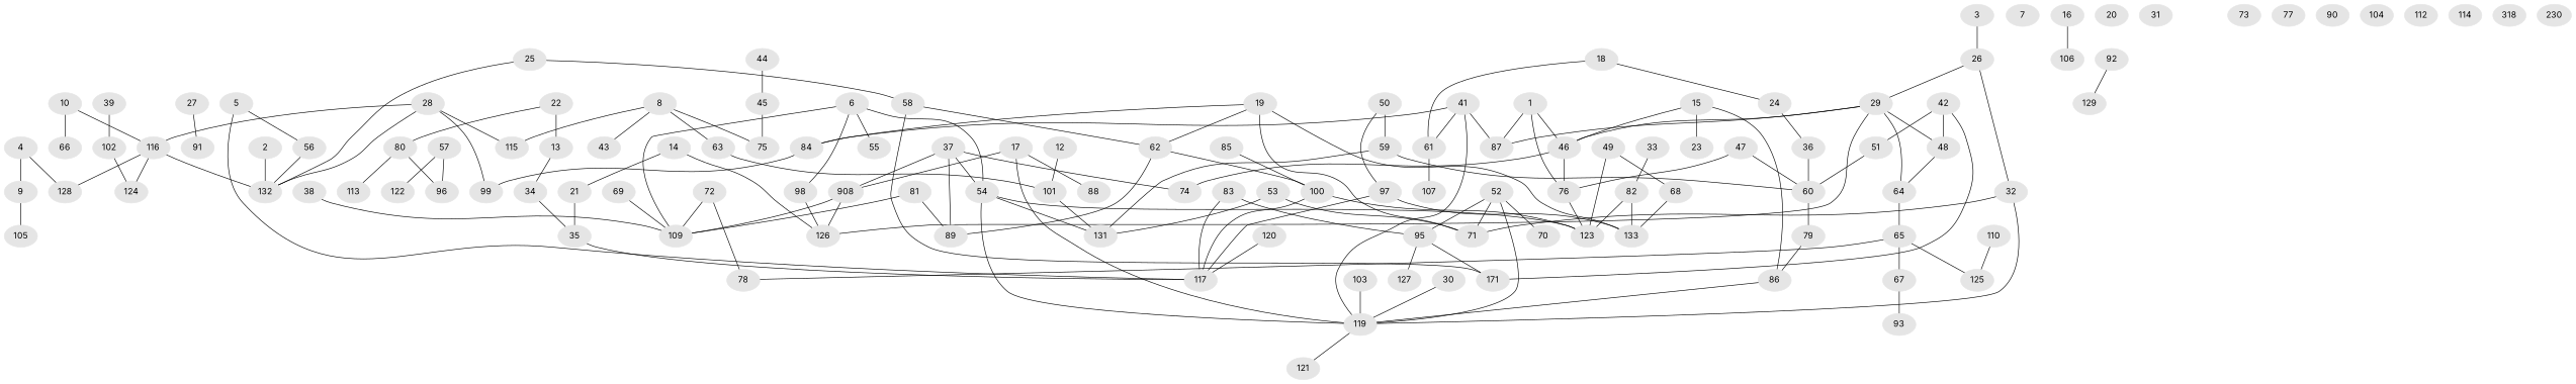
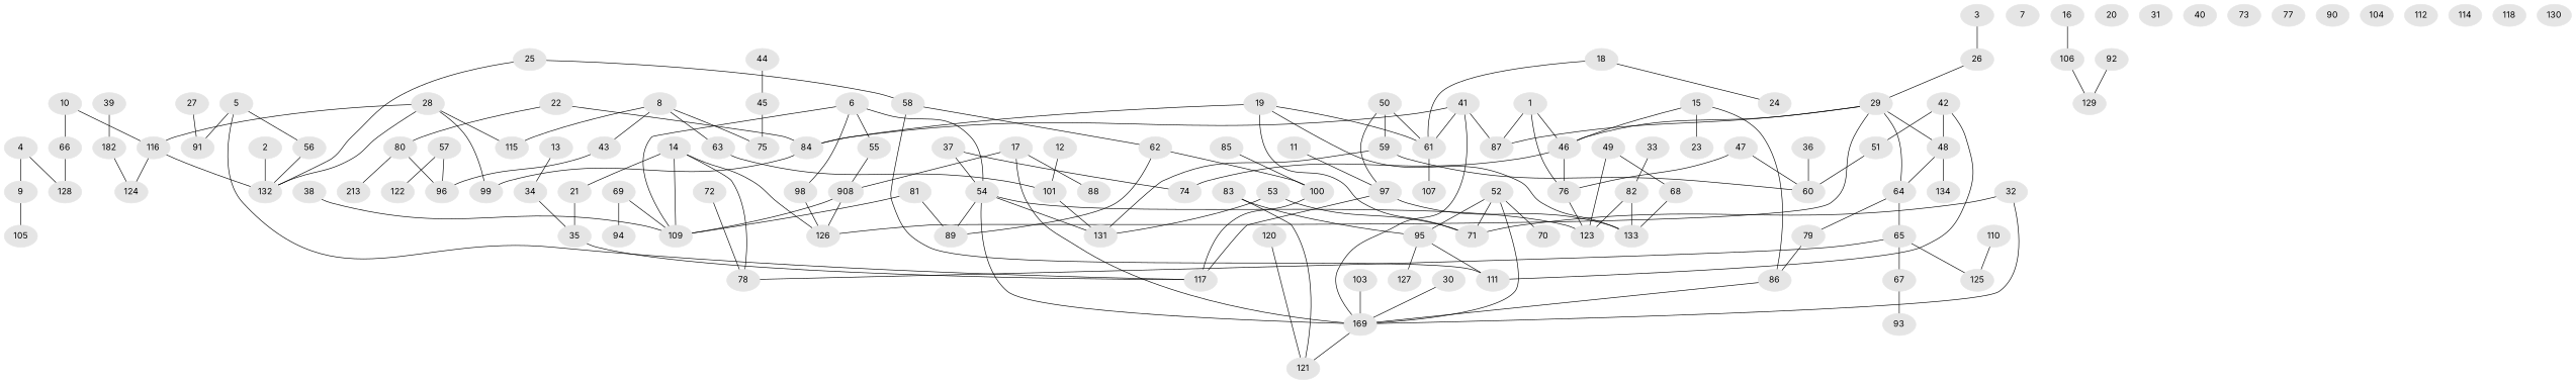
  graph {
    fontname=Inter
    node [color=gray90 fontname=Inter style=filled]
    edge [fontname=Inter]
    1
    46
    76
    87
    74
    123
    2
    132
    3
    26
    29
    32
    4
    9
    128
    105
    5
    56
    91
    117
    6
    54
    55
    98
    109
-   119
+   119 [label=169]
    131
    89
    126
    7
    8
    43
    63
    75
    115
    96
    101
    10
    66
    116
    124
+   11
    97
    133
    12
    13
    34
    35
    14
    21
    78
    15
    23
    86
    16
    106
    129
    17
    88
    n60 [label=908]
    121
    18
    24
    61
    36
    107
    19
    71
    84
    99
    20
    22
    80
-   113
+   113 [label=213]
    60
    25
    58
-   111 [label=171]
+   111
    62
    48
    64
    27
    28
+   134
    65
    30
    31
    33
    82
    79
    37
    38
    39
-   102
+   102 [label=182]
+   40
    41
    42
    51
    44
    45
    47
    49
    68
    50
    59
    52
    70
    95
    127
    53
    57
    122
    100
    67
    125
    93
    69
+   94
    72
    73
    77
    81
    83
    85
    90
    92
    103
    104
    110
    112
    114
-   118 [label=318]
+   118
    120
-   130 [label=230]
+   130
    1 -- 46
    1 -- 76
    1 -- 87
    46 -- 76
    46 -- 74
    76 -- 123
    2 -- 132
    3 -- 26
    26 -- 29
-   26 -- 32
    29 -- 46
    29 -- 87
    29 -- 126
    29 -- 48
    29 -- 64
    32 -- 119
    32 -- 71
    4 -- 9
    4 -- 128
    9 -- 105
    5 -- 56
+   5 -- 91
    5 -- 117
    56 -- 132
    6 -- 54
    6 -- 55
    6 -- 98
    6 -- 109
    54 -- 123
    54 -- 119
    54 -- 131
-   37 -- 89
+   54 -- 89
    98 -- 126
    119 -- 121
    8 -- 43
    8 -- 63
    8 -- 75
    8 -- 115
+   43 -- 96
    63 -- 101
    101 -- 131
    10 -- 66
    10 -- 116
    116 -- 132
-   116 -- 128
+   66 -- 128
    116 -- 124
+   11 -- 97
    97 -- 117
    97 -- 133
    12 -- 101
    13 -- 34
    34 -- 35
    35 -- 117
    14 -- 126
    14 -- 21
+   14 -- 78
    21 -- 35
    15 -- 46
    15 -- 23
    15 -- 86
    86 -- 119
    16 -- 106
+   106 -- 129
    17 -- 119
    17 -- 88
    17 -- n60
    n60 -- 109
    n60 -- 126
    18 -- 24
    18 -- 61
-   24 -- 36
    61 -- 107
    36 -- 60
    19 -- 133
-   19 -- 62
+   19 -- 61
    19 -- 71
    19 -- 84
    84 -- 99
-   22 -- 13
+   22 -- 84
    22 -- 80
    80 -- 96
    80 -- 113
-   60 -- 79
+   64 -- 79
    25 -- 132
    25 -- 58
    58 -- 111
    58 -- 62
    62 -- 89
    62 -- 100
    48 -- 64
+   48 -- 134
    64 -- 65
    27 -- 91
    28 -- 132
    28 -- 115
    28 -- 116
    28 -- 99
    65 -- 78
    65 -- 67
    65 -- 125
    30 -- 119
    33 -- 82
    82 -- 123
    82 -- 133
    79 -- 86
    37 -- 74
    37 -- 54
-   37 -- n60
+   55 -- n60
    38 -- 109
    39 -- 102
    102 -- 124
    41 -- 87
    41 -- 119
    41 -- 61
    41 -- 84
    42 -- 111
    42 -- 48
    42 -- 51
    51 -- 60
    44 -- 45
    45 -- 75
    47 -- 76
    47 -- 60
    49 -- 123
    49 -- 68
    68 -- 133
    50 -- 97
+   50 -- 61
    50 -- 59
    59 -- 131
    59 -- 60
    52 -- 119
    52 -- 71
    52 -- 70
    52 -- 95
    95 -- 111
    95 -- 127
    53 -- 131
    53 -- 71
    57 -- 96
    57 -- 122
-   100 -- 123
    100 -- 117
    67 -- 93
    69 -- 109
-   72 -- 109
+   69 -- 94
+   14 -- 109
    72 -- 78
    81 -- 109
    81 -- 89
-   83 -- 117
+   83 -- 121
    83 -- 95
    85 -- 100
    92 -- 129
    103 -- 119
    110 -- 125
-   120 -- 117
+   120 -- 121
  }
